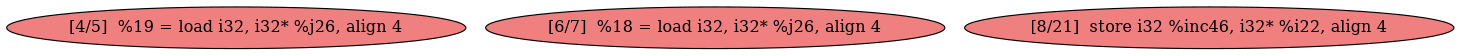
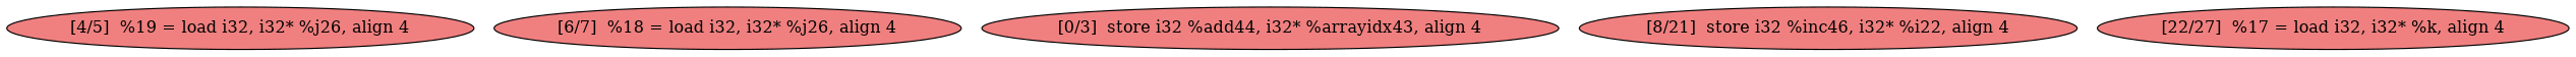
  digraph {
    node [fillcolor=lightcoral shape=ellipse style=filled]
    n1 [label="[4/5]  %19 = load i32, i32* %j26, align 4"]
    n2 [label="[6/7]  %18 = load i32, i32* %j26, align 4"]
+   n3 [label="[0/3]  store i32 %add44, i32* %arrayidx43, align 4"]
    n4 [label="[8/21]  store i32 %inc46, i32* %i22, align 4"]
+   n5 [label="[22/27]  %17 = load i32, i32* %k, align 4"]
  }
